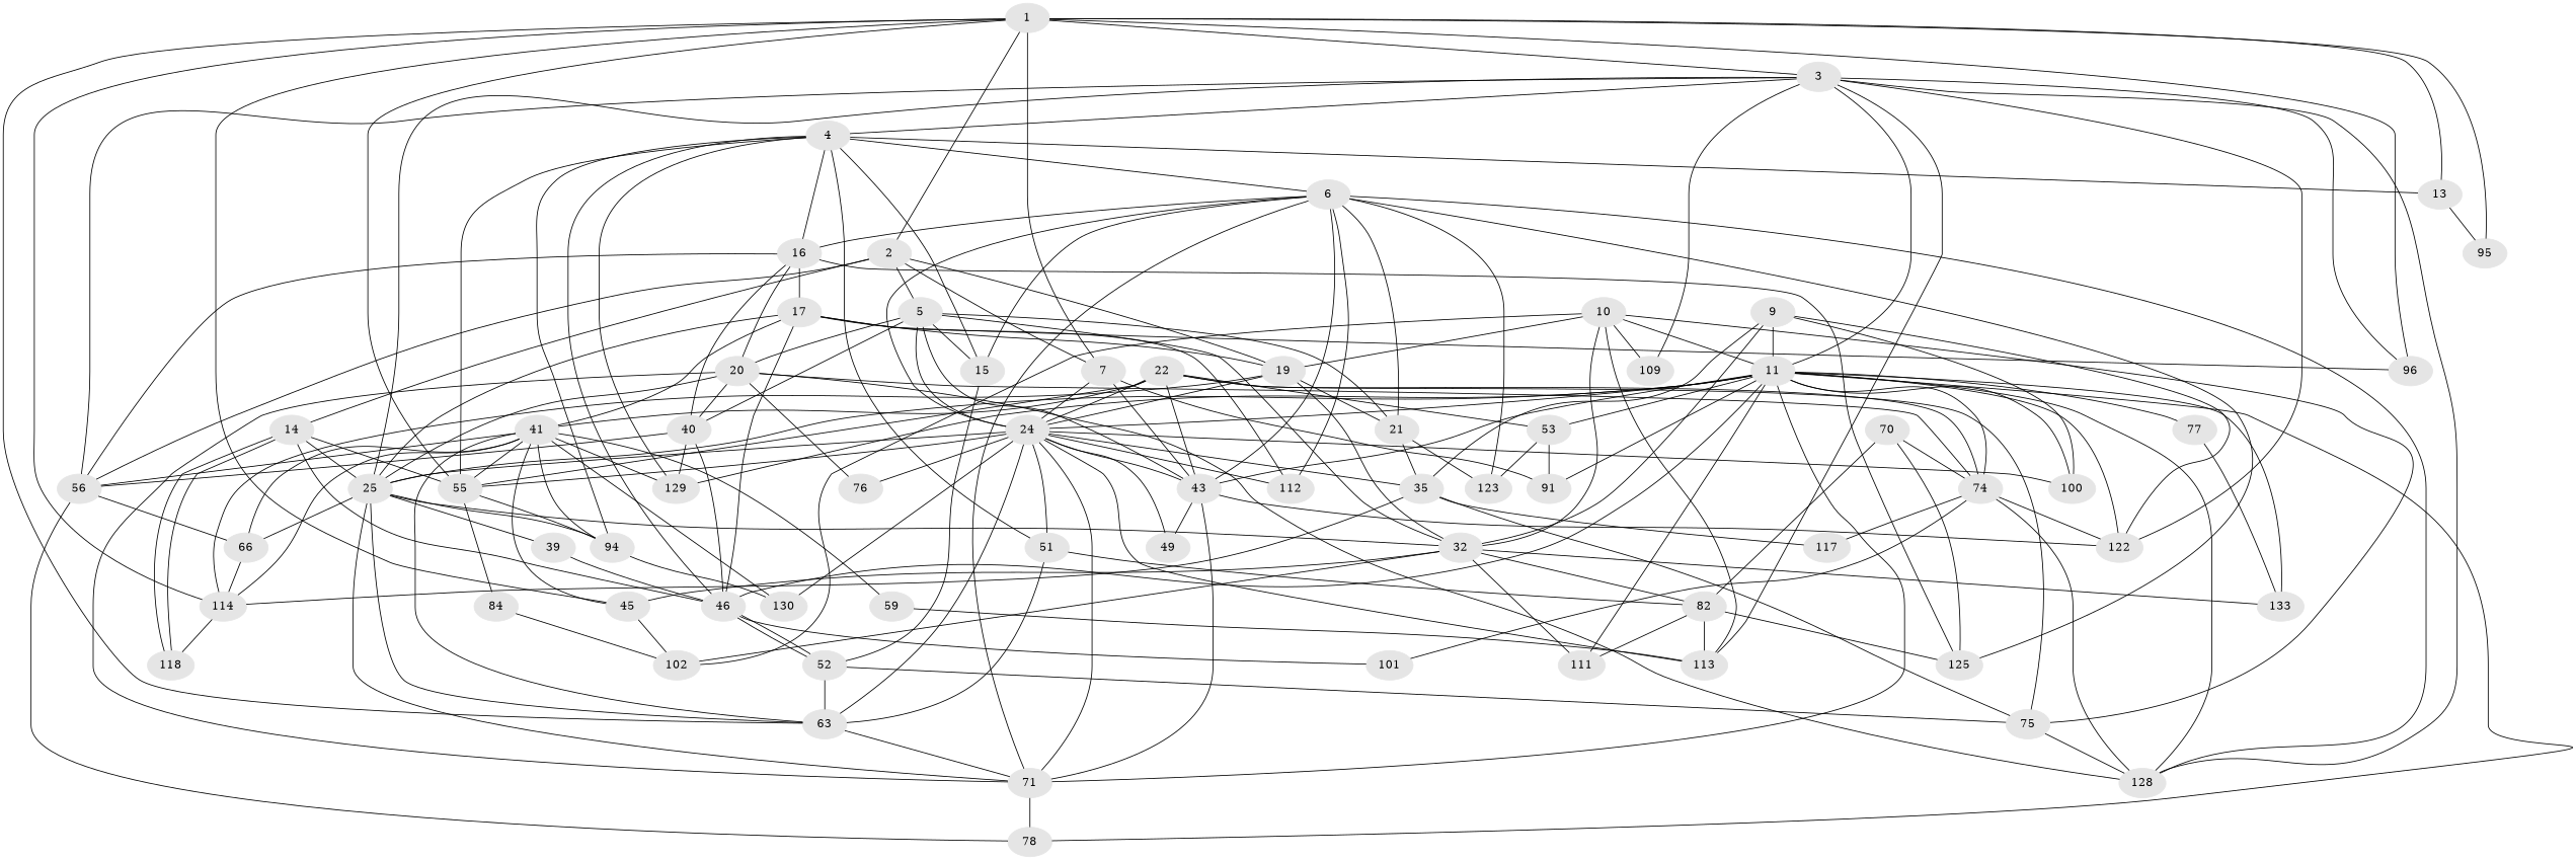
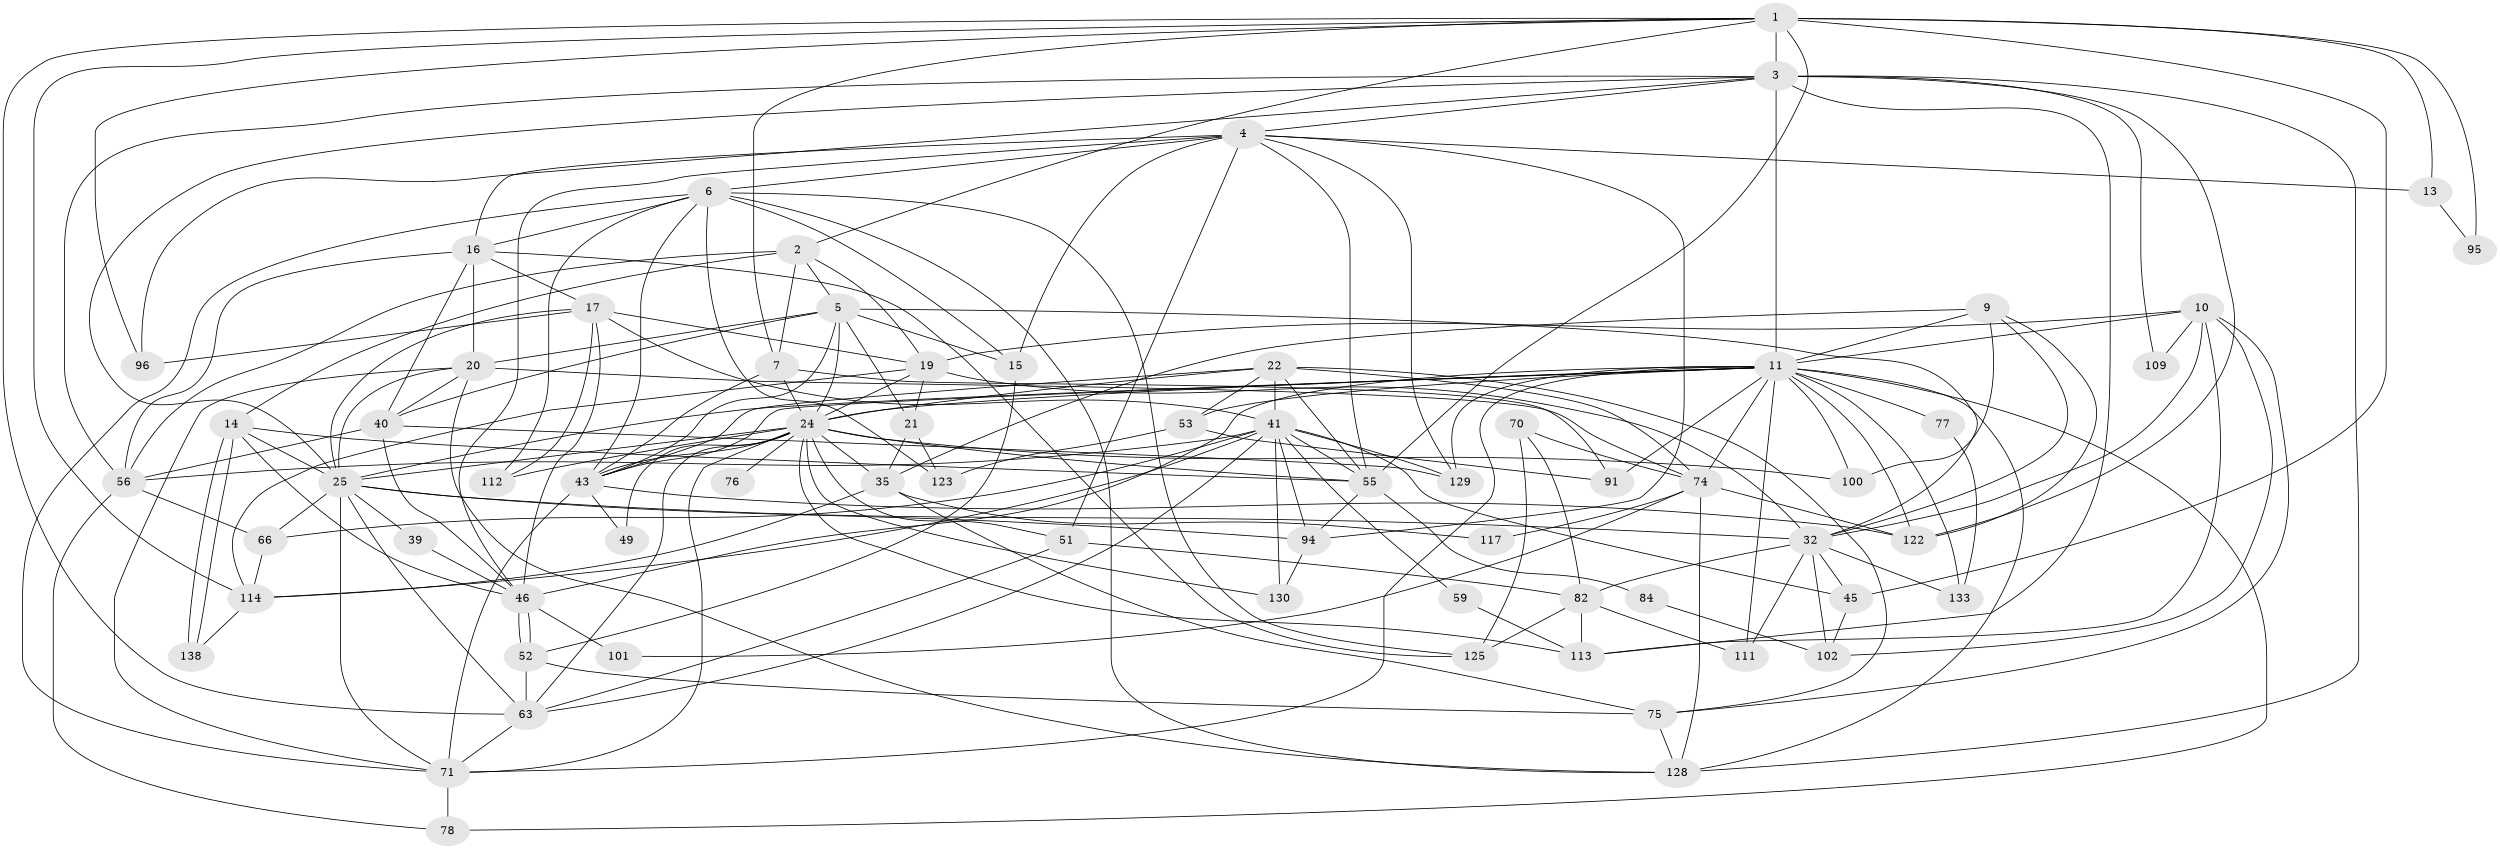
  graph {
    node [color=gray90 style=filled]
    1 [super="+8+119"]
    2 [super="+57+110"]
    3 [super="+27+36+12"]
    7
    13
    45 [super="+103"]
    55 [super="+83"]
    63 [super="+88"]
    95
    96
    114
    5 [super="+54"]
    14 [super="+68"]
    19 [super="+137+61+26"]
    56 [super="+90"]
    4 [super="+44"]
    11 [super="+30+50+87+64"]
    25 [super="+38"]
    109
    113
    122
    128 [super="+134"]
    24 [super="+65+58+42"]
    43 [super="+106"]
    91
    102
    94
    84
    71 [super="+115+81"]
-   118
+   118 [label=138]
    15 [super="+73"]
    20 [super="+33+48"]
    21 [super="+28"]
    32 [super="+62+126"]
    40 [super="+136+97"]
    46 [super="+69"]
    78
    66
    6 [super="+18+47+135"]
    16 [super="+75"]
    51 [super="+86"]
    129
    100
    53
    74 [super="+116"]
    77
    111
    133
    39
    112
    123
    125
    52
    17 [super="+31+29"]
    101
    82 [super="+108"]
    130
    76
    35
    49
    9 [super="+89"]
    n62 [label=75 super="+121"]
    117
    10 [super="+34+85"]
    41 [super="+60+127"]
    59
    22 [super="+37"]
    70
    1 -- 2
    1 -- 3
    1 -- 7
    1 -- 13
    1 -- 45
    1 -- 55
    1 -- 63
    1 -- 95 [weight=2]
    1 -- 96
    1 -- 114
    2 -- 7
    2 -- 5
    2 -- 14
    2 -- 19
    2 -- 56
    3 -- 96
    3 -- 56
    3 -- 4
    3 -- 11
    3 -- 25
    3 -- 109
    3 -- 113
    3 -- 122
    3 -- 128
    7 -- 24
    7 -- 43
    7 -- 91
    13 -- 95
    45 -- 102
    55 -- 94
    55 -- 84
    63 -- 71
    114 -- 118
    5 -- 24
    5 -- 43
    5 -- 15
    5 -- 20
    5 -- 21
    5 -- 32
    5 -- 40
    14 -- 55
    14 -- 25
    14 -- 118
    14 -- 118
    14 -- 46
    19 -- 114
    19 -- 24
    19 -- 21
    19 -- 32
    56 -- 78
    56 -- 66
    4 -- 13
    4 -- 55
    4 -- 94
    4 -- 15
    4 -- 46
    4 -- 6
    4 -- 16
    4 -- 51
    4 -- 129
    11 -- 25
    11 -- 122
    11 -- 128
    11 -- 24
    11 -- 43
    11 -- 91
    11 -- 71
    11 -- 46
    11 -- 78
    11 -- 129
    11 -- 100
    11 -- 53
    11 -- 74
    11 -- 77
    11 -- 111 [weight=2]
    11 -- 133 [weight=2]
    25 -- 63
    25 -- 94
    25 -- 71
    25 -- 32
    25 -- 66
    25 -- 39
    24 -- 55
    24 -- 63
    24 -- 25
    24 -- 113
    24 -- 43
    24 -- 71
    24 -- 51
    24 -- 100
    24 -- 112
    24 -- 130
    24 -- 76
    24 -- 35
    24 -- 49
    43 -- 122
    43 -- 71
    43 -- 49
    94 -- 130
    84 -- 102
    71 -- 78
    15 -- 52
    20 -- 25
    20 -- 128
    20 -- 71
    20 -- 40
    20 -- 74
-   20 -- 76 [weight=2]
    21 -- 123
    21 -- 35
    32 -- 45
    32 -- 102
    32 -- 111
    32 -- 133
    32 -- 82
    40 -- 56
    40 -- 46
    40 -- 129
    46 -- 52
    46 -- 52
    46 -- 101
    66 -- 114
    6 -- 128
-   6 -- 24
    6 -- 43
    6 -- 71
    6 -- 15
-   6 -- 21
    6 -- 16
    6 -- 112
    6 -- 123
    6 -- 125
    16 -- 56
    16 -- 20
    16 -- 40
    16 -- 125
    16 -- 17
    51 -- 63
    51 -- 82
    53 -- 91
    53 -- 123
    74 -- 122
    74 -- 128
    74 -- 101
    74 -- 117
    77 -- 133
    39 -- 46
    52 -- 63
    52 -- n62
    17 -- 96
    17 -- 19
    17 -- 25 [weight=2]
    17 -- 46
    17 -- 112
    17 -- 41
    82 -- 113
    82 -- 111
    82 -- 125
    35 -- 114
    35 -- n62
    35 -- 117
    9 -- 11
    9 -- 122
    9 -- 32
    9 -- 100
    9 -- 35
    n62 -- 128
    10 -- 19
    10 -- 11
    10 -- 109
    10 -- 113
    10 -- 102
    10 -- 32
    10 -- n62
    41 -- 45
    41 -- 55
    41 -- 63
    41 -- 114
    41 -- 56
    41 -- 94
    41 -- 66
    41 -- 129
    41 -- 130
    41 -- 59
    59 -- 113
    22 -- 55
    22 -- 24
    22 -- 43
    22 -- 53
    22 -- 74
    22 -- n62
    22 -- 41
    70 -- 74
    70 -- 125
    70 -- 82
  }
